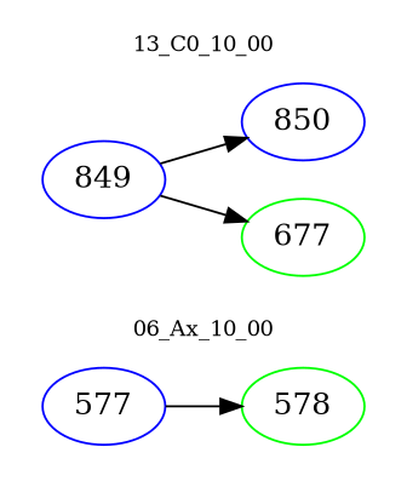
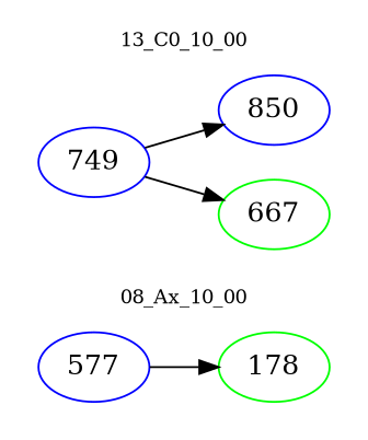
  digraph {
    rankdir=LR
    node [color=blue]
    edge [color=black]
    n1 [label=577]
-   n2 [color=green label=578]
-   n3 [label=849]
-   n4 [color=green label=677]
+   n2 [color=green label=178]
+   n3 [label=749]
+   n4 [color=green label=667]
    n5 [label=850]
    subgraph cluster_1 {
      color=white
      fontsize=10
-     label="06_Ax_10_00"
+     label="08_Ax_10_00"
      n1
      n2
    }
    subgraph cluster_2 {
      color=white
      fontsize=10
      label="13_C0_10_00"
      n3
      n4
      n5
    }
    n1 -> n2
    n3 -> n4
    n3 -> n5
  }
